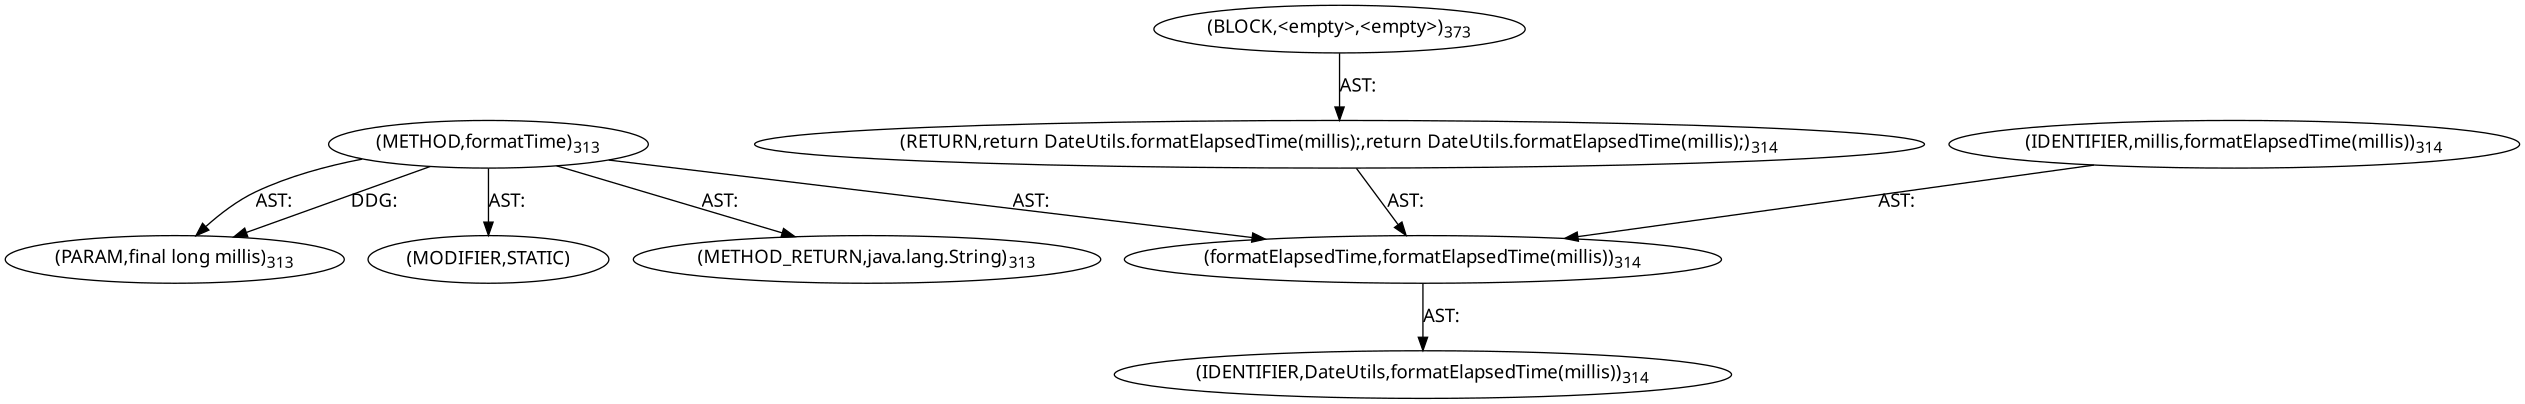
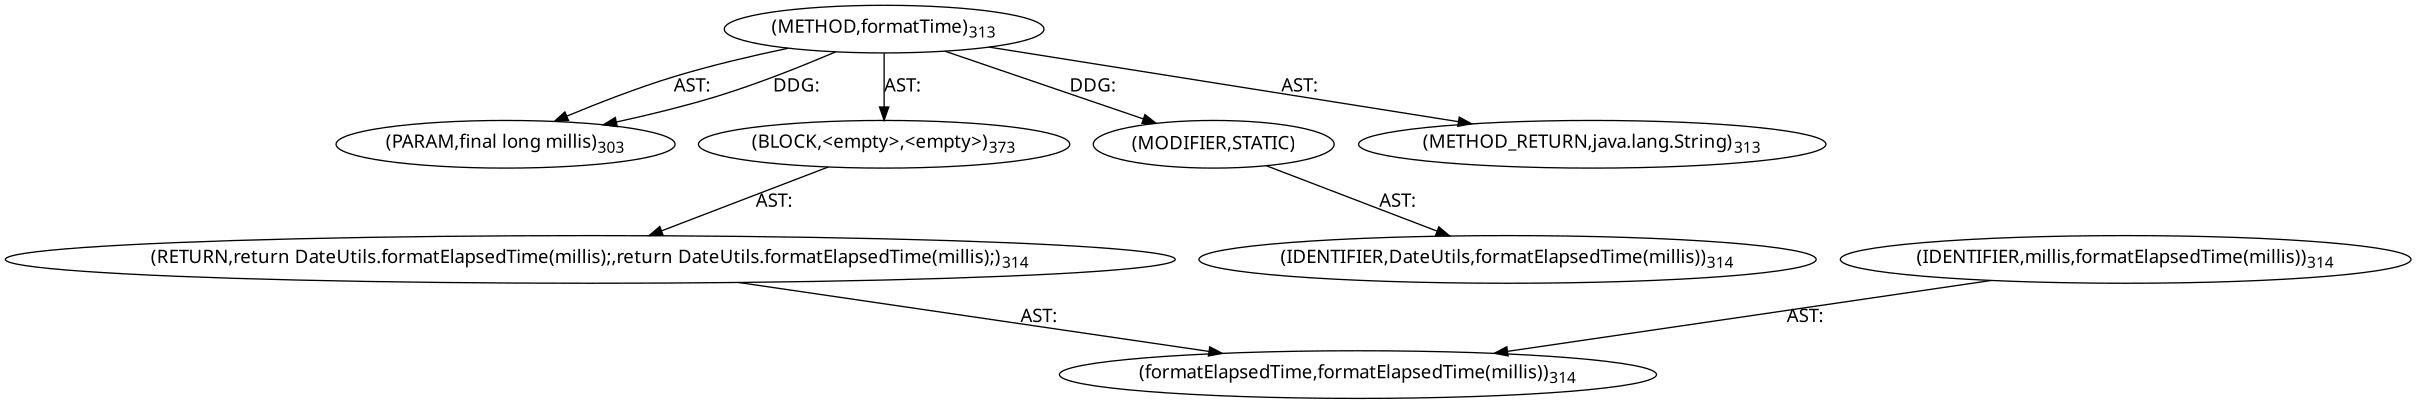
  digraph {
    fontname="Noto Sans"
    node [fontname="Noto Sans"]
    edge [fontname="Noto Sans"]
    n1 [label=<(METHOD,formatTime)<SUB>313</SUB>>]
-   n2 [label=<(PARAM,final long millis)<SUB>313</SUB>>]
+   n2 [label=<(PARAM,final long millis)<SUB>303</SUB>>]
    n3 [label=<(BLOCK,&lt;empty&gt;,&lt;empty&gt;)<SUB>373</SUB>>]
    n4 [label=<(MODIFIER,STATIC)>]
    n5 [label=<(METHOD_RETURN,java.lang.String)<SUB>313</SUB>>]
    n6 [label=<(RETURN,return DateUtils.formatElapsedTime(millis);,return DateUtils.formatElapsedTime(millis);)<SUB>314</SUB>>]
    n7 [label=<(formatElapsedTime,formatElapsedTime(millis))<SUB>314</SUB>>]
    n8 [label=<(IDENTIFIER,DateUtils,formatElapsedTime(millis))<SUB>314</SUB>>]
    n9 [label=<(IDENTIFIER,millis,formatElapsedTime(millis))<SUB>314</SUB>>]
    n1 -> n2 [label="AST: "]
    n1 -> n2 [label="DDG: "]
-   n1 -> n7 [label="AST: "]
-   n1 -> n4 [label="AST: "]
+   n1 -> n3 [label="AST: "]
+   n1 -> n4 [label="DDG: "]
    n1 -> n5 [label="AST: "]
    n3 -> n6 [label="AST: "]
    n6 -> n7 [label="AST: "]
-   n7 -> n8 [label="AST: "]
+   n4 -> n8 [label="AST: "]
    n9 -> n7 [label="AST: "]
  }
